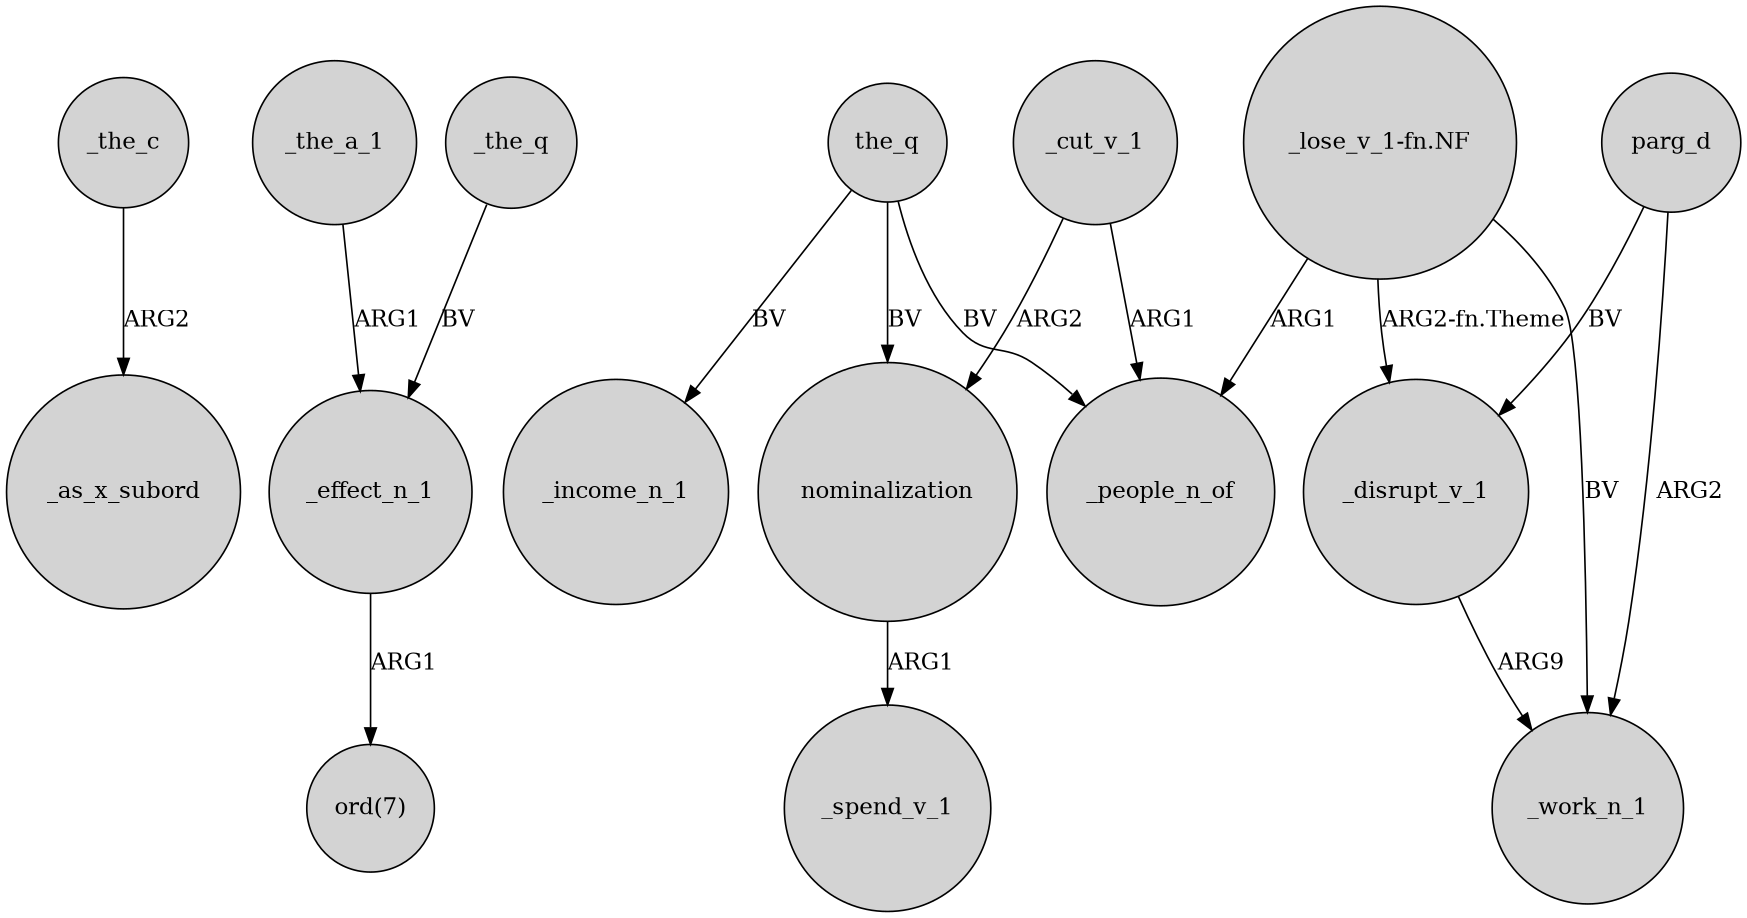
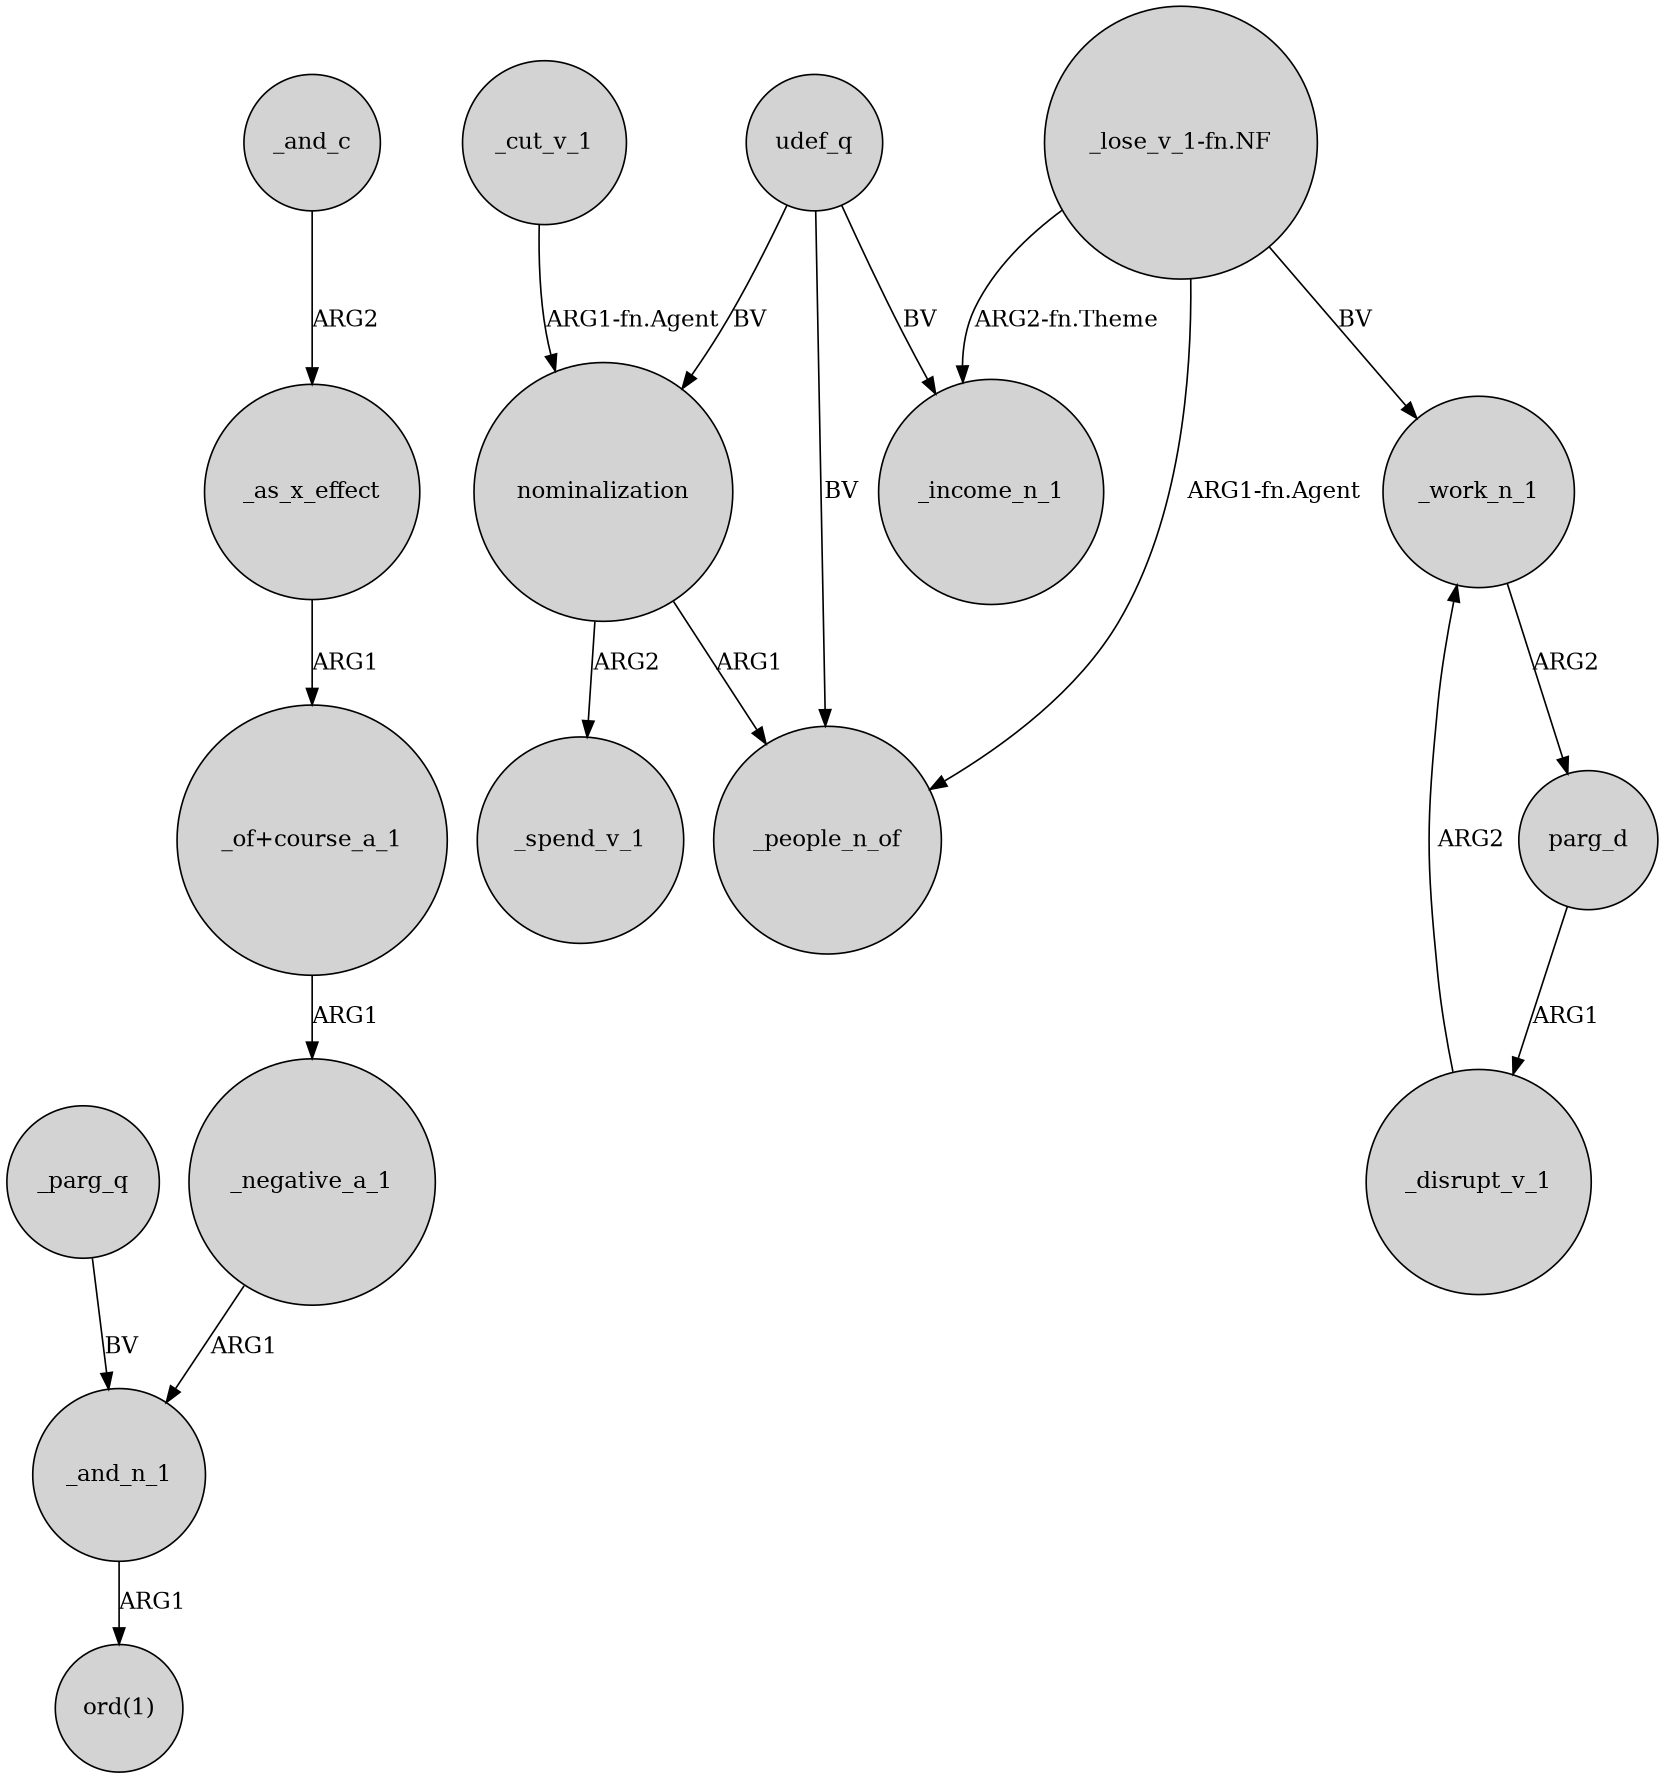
  digraph {
    node [shape=circle style=filled]
-   _as_x_subord
-   _negative_a_1 [label=_the_a_1]
-   _and_c [label=_the_c]
-   _effect_n_1
-   "ord(1)" [label="ord(7)"]
+   _as_x_subord [label=_as_x_effect]
+   "_of+course_a_1"
+   _negative_a_1
+   _and_c
+   _effect_n_1 [label=_and_n_1]
+   "ord(1)"
    _cut_v_1
    _people_n_of
    nominalization
    _spend_v_1
-   _the_q
+   _the_q [label=_parg_q]
    _disrupt_v_1
    _work_n_1
-   udef_q [label=the_q]
+   udef_q
    _income_n_1
    parg_d
    "_lose_v_1-fn.NF"
+   _as_x_subord -> "_of+course_a_1" [label=ARG1]
+   "_of+course_a_1" -> _negative_a_1 [label=ARG1]
    _negative_a_1 -> _effect_n_1 [label=ARG1]
    _and_c -> _as_x_subord [label=ARG2]
    _effect_n_1 -> "ord(1)" [label=ARG1]
-   _cut_v_1 -> _people_n_of [label=ARG1]
-   _cut_v_1 -> nominalization [label=ARG2]
-   nominalization -> _spend_v_1 [label=ARG1]
+   nominalization -> _people_n_of [label=ARG1]
+   _cut_v_1 -> nominalization [label="ARG1-fn.Agent"]
+   nominalization -> _spend_v_1 [label=ARG2]
    _the_q -> _effect_n_1 [label=BV]
-   _disrupt_v_1 -> _work_n_1 [label=ARG9]
+   _disrupt_v_1 -> _work_n_1 [label=ARG2]
    udef_q -> _people_n_of [label=BV]
    udef_q -> nominalization [label=BV]
    udef_q -> _income_n_1 [label=BV]
-   parg_d -> _disrupt_v_1 [label=BV]
-   parg_d -> _work_n_1 [label=ARG2]
-   "_lose_v_1-fn.NF" -> _people_n_of [label=ARG1]
+   parg_d -> _disrupt_v_1 [label=ARG1]
+   _work_n_1 -> parg_d [label=ARG2]
+   "_lose_v_1-fn.NF" -> _people_n_of [label="ARG1-fn.Agent"]
    "_lose_v_1-fn.NF" -> _work_n_1 [label=BV]
-   "_lose_v_1-fn.NF" -> _disrupt_v_1 [label="ARG2-fn.Theme"]
+   "_lose_v_1-fn.NF" -> _income_n_1 [label="ARG2-fn.Theme"]
  }
